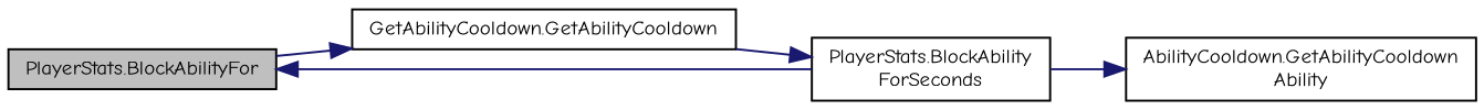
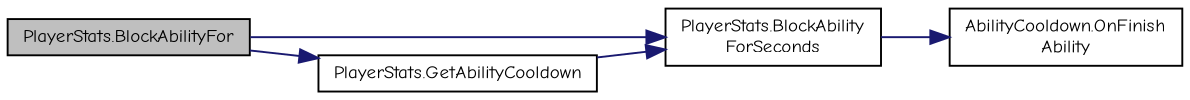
  digraph {
    fontname="Comic Neue"
    rankdir=LR
    node [color=black fillcolor=white fontname="Comic Neue" fontsize=10 shape=record style=filled]
    edge [color=midnightblue fontname="Comic Neue" fontsize=10 labelfontname=Helvetica labelfontsize=10 style=solid]
    n1 [fillcolor=grey75 fontcolor=black height=0.2 label="PlayerStats.BlockAbilityFor" width=0.4]
    n2 [height=0.2 label="PlayerStats.BlockAbility\lForSeconds" width=0.4]
-   n3 [height=0.2 label="GetAbilityCooldown.GetAbilityCooldown" width=0.4]
-   n4 [height=0.2 label="AbilityCooldown.GetAbilityCooldown\lAbility" width=0.4]
-   n2 -> n1
+   n3 [height=0.2 label="PlayerStats.GetAbilityCooldown" width=0.4]
+   n4 [height=0.2 label="AbilityCooldown.OnFinish\lAbility" width=0.4]
+   n1 -> n2
    n1 -> n3
    n2 -> n4
    n3 -> n2
  }
